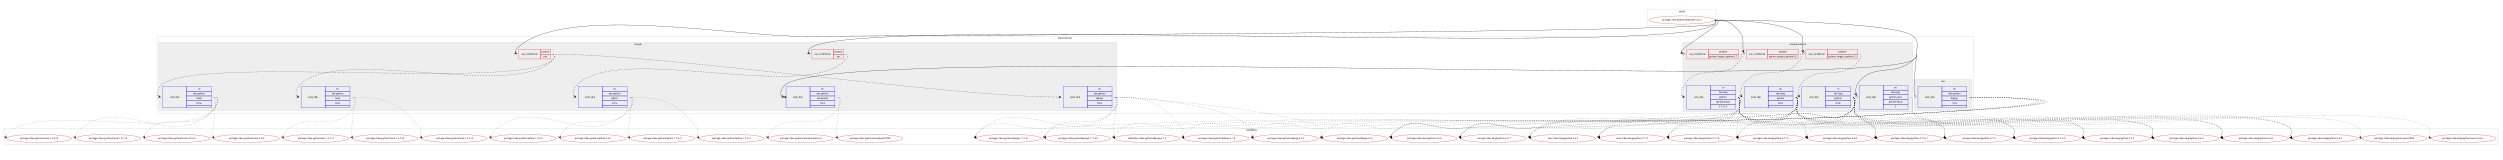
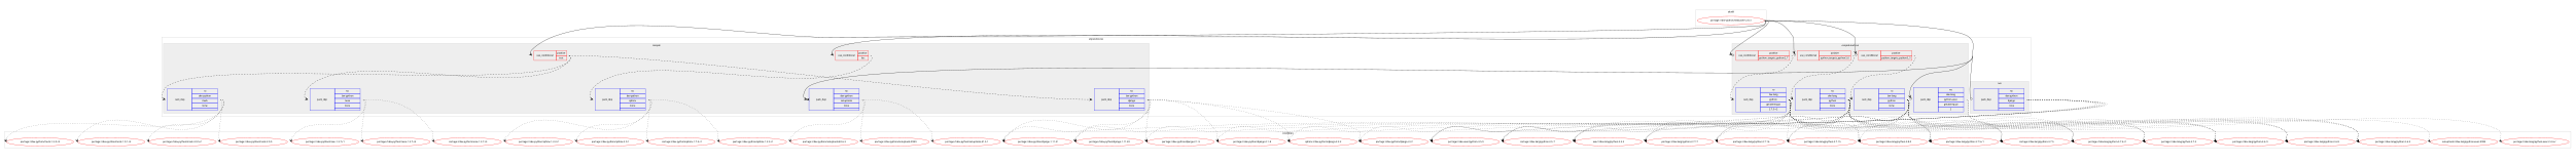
  digraph {
    compound=true
    concentrate=true
    fontname="Noto Sans"
    fontsize=10
    newrank=true
    rankdir=TB
    ranksep=1.5
    node [color=red fontname="Noto Sans" fontsize=10]
    edge [arrowhead=vee fontname="Noto Sans" headport=w style=dotted tailport=e weight=100]
    n1 [label="portage://dev-python/diskcache-2.8.3" width=4]
    n2 [color=blue label=<<TABLE BORDER="0" CELLBORDER="1" CELLSPACING="0" CELLPADDING="4" WIDTH="220"><TR><TD ROWSPAN="6" CELLPADDING="30">pack_dep</TD></TR><TR><TD WIDTH="110">no</TD></TR><TR><TD>dev-python</TD></TR><TR><TD>sphinx</TD></TR><TR><TD>none</TD></TR><TR><TD></TD></TR></TABLE>> shape=none]
    n3 [label=<<TABLE BORDER="0" CELLBORDER="1" CELLSPACING="0" CELLPADDING="4"><TR><TD ROWSPAN="3" CELLPADDING="10">use_conditional</TD></TR><TR><TD>positive</TD></TR><TR><TD>doc</TD></TR></TABLE>> shape=none]
    n4 [color=blue label=<<TABLE BORDER="0" CELLBORDER="1" CELLSPACING="0" CELLPADDING="4" WIDTH="220"><TR><TD ROWSPAN="6" CELLPADDING="30">pack_dep</TD></TR><TR><TD WIDTH="110">no</TD></TR><TR><TD>dev-python</TD></TR><TR><TD>django</TD></TR><TR><TD>none</TD></TR><TR><TD></TD></TR></TABLE>> shape=none]
    n5 [color=blue label=<<TABLE BORDER="0" CELLBORDER="1" CELLSPACING="0" CELLPADDING="4" WIDTH="220"><TR><TD ROWSPAN="6" CELLPADDING="30">pack_dep</TD></TR><TR><TD WIDTH="110">no</TD></TR><TR><TD>dev-python</TD></TR><TR><TD>mock</TD></TR><TR><TD>none</TD></TR><TR><TD></TD></TR></TABLE>> shape=none]
    n6 [color=blue label=<<TABLE BORDER="0" CELLBORDER="1" CELLSPACING="0" CELLPADDING="4" WIDTH="220"><TR><TD ROWSPAN="6" CELLPADDING="30">pack_dep</TD></TR><TR><TD WIDTH="110">no</TD></TR><TR><TD>dev-python</TD></TR><TR><TD>nose</TD></TR><TR><TD>none</TD></TR><TR><TD></TD></TR></TABLE>> shape=none]
    n7 [label=<<TABLE BORDER="0" CELLBORDER="1" CELLSPACING="0" CELLPADDING="4"><TR><TD ROWSPAN="3" CELLPADDING="10">use_conditional</TD></TR><TR><TD>positive</TD></TR><TR><TD>test</TD></TR></TABLE>> shape=none]
    n8 [color=blue label=<<TABLE BORDER="0" CELLBORDER="1" CELLSPACING="0" CELLPADDING="4" WIDTH="220"><TR><TD ROWSPAN="6" CELLPADDING="30">pack_dep</TD></TR><TR><TD WIDTH="110">no</TD></TR><TR><TD>dev-python</TD></TR><TR><TD>setuptools</TD></TR><TR><TD>none</TD></TR><TR><TD></TD></TR></TABLE>> shape=none]
    n9 [color=blue label=<<TABLE BORDER="0" CELLBORDER="1" CELLSPACING="0" CELLPADDING="4" WIDTH="220"><TR><TD ROWSPAN="6" CELLPADDING="30">pack_dep</TD></TR><TR><TD WIDTH="110">no</TD></TR><TR><TD>dev-lang</TD></TR><TR><TD>python</TD></TR><TR><TD>greaterequal</TD></TR><TR><TD>2.7.5-r2</TD></TR></TABLE>> shape=none]
    n10 [label=<<TABLE BORDER="0" CELLBORDER="1" CELLSPACING="0" CELLPADDING="4"><TR><TD ROWSPAN="3" CELLPADDING="10">use_conditional</TD></TR><TR><TD>positive</TD></TR><TR><TD>python_targets_python2_7</TD></TR></TABLE>> shape=none]
    n11 [color=blue label=<<TABLE BORDER="0" CELLBORDER="1" CELLSPACING="0" CELLPADDING="4" WIDTH="220"><TR><TD ROWSPAN="6" CELLPADDING="30">pack_dep</TD></TR><TR><TD WIDTH="110">no</TD></TR><TR><TD>dev-lang</TD></TR><TR><TD>python</TD></TR><TR><TD>none</TD></TR><TR><TD></TD></TR></TABLE>> shape=none]
    n12 [label=<<TABLE BORDER="0" CELLBORDER="1" CELLSPACING="0" CELLPADDING="4"><TR><TD ROWSPAN="3" CELLPADDING="10">use_conditional</TD></TR><TR><TD>positive</TD></TR><TR><TD>python_targets_python3_5</TD></TR></TABLE>> shape=none]
    n13 [color=blue label=<<TABLE BORDER="0" CELLBORDER="1" CELLSPACING="0" CELLPADDING="4" WIDTH="220"><TR><TD ROWSPAN="6" CELLPADDING="30">pack_dep</TD></TR><TR><TD WIDTH="110">no</TD></TR><TR><TD>dev-lang</TD></TR><TR><TD>python</TD></TR><TR><TD>none</TD></TR><TR><TD></TD></TR></TABLE>> shape=none]
    n14 [label=<<TABLE BORDER="0" CELLBORDER="1" CELLSPACING="0" CELLPADDING="4"><TR><TD ROWSPAN="3" CELLPADDING="10">use_conditional</TD></TR><TR><TD>positive</TD></TR><TR><TD>python_targets_python3_6</TD></TR></TABLE>> shape=none]
    n15 [color=blue label=<<TABLE BORDER="0" CELLBORDER="1" CELLSPACING="0" CELLPADDING="4" WIDTH="220"><TR><TD ROWSPAN="6" CELLPADDING="30">pack_dep</TD></TR><TR><TD WIDTH="110">no</TD></TR><TR><TD>dev-lang</TD></TR><TR><TD>python-exec</TD></TR><TR><TD>greaterequal</TD></TR><TR><TD>2</TD></TR></TABLE>> shape=none]
    n16 [color=blue label=<<TABLE BORDER="0" CELLBORDER="1" CELLSPACING="0" CELLPADDING="4" WIDTH="220"><TR><TD ROWSPAN="6" CELLPADDING="30">pack_dep</TD></TR><TR><TD WIDTH="110">no</TD></TR><TR><TD>dev-python</TD></TR><TR><TD>django</TD></TR><TR><TD>none</TD></TR><TR><TD></TD></TR></TABLE>> shape=none]
    n17 [label="portage://dev-python/sphinx-1.2.2-r1" width=4]
    n18 [label="portage://dev-python/sphinx-1.2.3-r1" width=4]
    n19 [label="portage://dev-python/sphinx-1.7.5-r1" width=4]
    n20 [label="portage://dev-python/sphinx-2.0.1" width=4]
    n21 [label="portage://dev-python/django-1.11.20" width=4]
    n22 [label="portage://dev-python/django-1.11.21" width=4]
    n23 [label="portage://dev-python/django-2.1.8" width=4]
-   n24 [label="diskcache://dev-python/django-2.1.9" width=4]
+   n24 [label="portage://dev-python/django-2.1.9" width=4]
    n25 [label="portage://dev-python/django-2.2.1" width=4]
-   n26 [label="portage://dev-python/django-2.2.2" width=4]
+   n26 [label="sphinx://dev-python/django-2.2.2" width=4]
    n27 [label="portage://dev-python/mock-1.0.1-r2" width=4]
    n28 [label="portage://dev-python/mock-1.3.0-r2" width=4]
    n29 [label="portage://dev-python/mock-2.0.0" width=4]
    n30 [label="portage://dev-python/mock-3.0.5-r1" width=4]
-   n31 [label="portage://dev-python/doc-1.3.7-r1" width=4]
+   n31 [label="portage://dev-python/nose-1.3.7-r1" width=4]
    n32 [label="portage://dev-python/nose-1.3.7-r3" width=4]
    n33 [label="portage://dev-python/nose-1.3.7-r4" width=4]
    n34 [label="portage://dev-python/setuptools-40.6.3" width=4]
+   n35 [label="portage://dev-python/setuptools-41.5.1" width=4]
    n36 [label="portage://dev-python/setuptools-9999" width=4]
    n37 [label="portage://dev-lang/python-2.7.15" width=4]
    n38 [label="portage://dev-lang/python-2.7.16" width=4]
-   n39 [label="nose://dev-lang/python-2.7.17" width=4]
+   n39 [label="portage://dev-lang/python-2.7.17" width=4]
    n40 [label="exec://dev-lang/python-3.5.5" width=4]
    n41 [label="portage://dev-lang/python-3.5.7" width=4]
    n42 [label="portage://dev-exec/python-3.5.9" width=4]
    n43 [label="portage://dev-lang/python-3.6.5" width=4]
    n44 [label="portage://dev-lang/python-3.6.8" width=4]
    n45 [label="portage://dev-lang/python-3.6.9" width=4]
    n46 [label="portage://dev-lang/python-3.7.2" width=4]
    n47 [label="portage://dev-lang/python-3.7.4-r1" width=4]
    n48 [label="portage://dev-lang/python-3.7.5" width=4]
    n49 [label="portage://dev-lang/python-3.7.5-r1" width=4]
    n50 [label="portage://dev-lang/python-3.8.0" width=4]
    n51 [label="portage://dev-lang/python-exec-2.4.6-r1" width=4]
-   n52 [label="portage://dev-lang/python-exec-9999" width=4]
+   n52 [label="setuptools://dev-lang/python-exec-9999" width=4]
    subgraph cluster_1 {
      color=gray
      label=<<i>ebuild</i>>
      rank=same
      n1
    }
    subgraph cluster_2 {
      color=gray
      label=<<i>dependencies</i>>
      subgraph cluster_3 {
        color=gray
        fillcolor="#eeeeee"
        label=<<i>compile</i>>
        style=filled
        subgraph sub_4 {
          color=gray
          fillcolor="#eeeeee"
          label=<<i>compile</i>>
          style=filled
          n3
          subgraph sub_5 {
            color=gray
            fillcolor="#eeeeee"
            label=<<i>compile</i>>
            style=filled
            n2
          }
        }
        subgraph sub_6 {
          color=gray
          fillcolor="#eeeeee"
          label=<<i>compile</i>>
          style=filled
          n7
          subgraph sub_7 {
            color=gray
            fillcolor="#eeeeee"
            label=<<i>compile</i>>
            style=filled
            n4
          }
          subgraph sub_8 {
            color=gray
            fillcolor="#eeeeee"
            label=<<i>compile</i>>
            style=filled
            n5
          }
          subgraph sub_9 {
            color=gray
            fillcolor="#eeeeee"
            label=<<i>compile</i>>
            style=filled
            n6
          }
        }
        subgraph sub_10 {
          color=gray
          fillcolor="#eeeeee"
          label=<<i>compile</i>>
          style=filled
          n8
        }
      }
      subgraph cluster_11 {
        color=gray
        fillcolor="#eeeeee"
        label=<<i>compile and run</i>>
        style=filled
        subgraph sub_12 {
          color=gray
          fillcolor="#eeeeee"
          label=<<i>compile and run</i>>
          style=filled
          n10
          subgraph sub_13 {
            color=gray
            fillcolor="#eeeeee"
            label=<<i>compile and run</i>>
            style=filled
            n9
          }
        }
        subgraph sub_14 {
          color=gray
          fillcolor="#eeeeee"
          label=<<i>compile and run</i>>
          style=filled
          n12
          subgraph sub_15 {
            color=gray
            fillcolor="#eeeeee"
            label=<<i>compile and run</i>>
            style=filled
            n11
          }
        }
        subgraph sub_16 {
          color=gray
          fillcolor="#eeeeee"
          label=<<i>compile and run</i>>
          style=filled
          n14
          subgraph sub_17 {
            color=gray
            fillcolor="#eeeeee"
            label=<<i>compile and run</i>>
            style=filled
            n13
          }
        }
        subgraph sub_18 {
          color=gray
          fillcolor="#eeeeee"
          label=<<i>compile and run</i>>
          style=filled
          n15
        }
      }
      subgraph cluster_19 {
        color=gray
        fillcolor="#eeeeee"
        label=<<i>run</i>>
        style=filled
        subgraph sub_20 {
          color=gray
          fillcolor="#eeeeee"
          label=<<i>run</i>>
          style=filled
          n16
        }
      }
    }
    subgraph cluster_21 {
      color=gray
      label=<<i>candidates</i>>
      rank=same
      subgraph sub_22 {
        color=black
        label=<<i>candidates</i>>
        nodesep=1
        rank=same
        n17
        n18
        n19
        n20
      }
      subgraph sub_23 {
        color=black
        label=<<i>candidates</i>>
        nodesep=1
        rank=same
        n21
        n22
        n23
        n24
        n25
        n26
      }
      subgraph sub_24 {
        color=black
        label=<<i>candidates</i>>
        nodesep=1
        rank=same
        n27
        n28
        n29
        n30
      }
      subgraph sub_25 {
        color=black
        label=<<i>candidates</i>>
        nodesep=1
        rank=same
        n31
        n32
        n33
      }
      subgraph sub_26 {
        color=black
        label=<<i>candidates</i>>
        nodesep=1
        rank=same
        n34
+       n35
        n36
      }
      subgraph sub_27 {
        color=black
        label=<<i>candidates</i>>
        nodesep=1
        rank=same
        n37
        n38
        n39
        n40
        n41
        n42
        n43
        n44
        n45
        n46
        n47
        n48
        n49
        n50
      }
      subgraph sub_28 {
        color=black
        label=<<i>candidates</i>>
        nodesep=1
        rank=same
        n37
        n38
        n39
        n40
        n41
        n42
        n43
        n44
        n45
        n46
        n47
        n48
        n49
        n50
      }
      subgraph sub_29 {
        color=black
        label=<<i>candidates</i>>
        nodesep=1
        rank=same
        n37
        n38
        n39
        n40
        n41
        n42
        n43
        n44
        n45
        n46
        n47
        n48
        n49
        n50
      }
      subgraph sub_30 {
        color=black
        label=<<i>candidates</i>>
        nodesep=1
        rank=same
        n51
        n52
      }
      subgraph sub_31 {
        color=black
        label=<<i>candidates</i>>
        nodesep=1
        rank=same
        n21
        n22
        n23
        n24
        n25
        n26
      }
    }
    n1 -> n3 [style=solid weight=20]
    n1 -> n7 [style=solid weight=20]
    n1 -> n8 [style=solid weight=20]
    n1 -> n10 [arrowhead=odotvee style=solid weight=20]
    n1 -> n12 [arrowhead=odotvee style=solid weight=20]
    n1 -> n14 [arrowhead=odotvee style=solid weight=20]
    n1 -> n15 [arrowhead=odotvee style=solid weight=20]
    n1 -> n16 [arrowhead=odot style=solid weight=20]
    n2 -> n17
    n2 -> n18
    n2 -> n19
    n2 -> n20
    n3 -> n2 [style=dashed weight=20]
    n4 -> n21
    n4 -> n22
    n4 -> n23
    n4 -> n24
    n4 -> n25
    n4 -> n26
    n5 -> n27
    n5 -> n28
    n5 -> n29
    n5 -> n30
    n6 -> n31
    n6 -> n32
    n6 -> n33
    n7 -> n4 [style=dashed weight=20]
    n7 -> n5 [style=dashed weight=20]
    n7 -> n6 [style=dashed weight=20]
    n8 -> n34
+   n8 -> n35
    n8 -> n36
    n9 -> n37
    n9 -> n38
    n9 -> n39
    n9 -> n40
    n9 -> n41
    n9 -> n42
    n9 -> n43
    n9 -> n44
    n9 -> n45
    n9 -> n46
    n9 -> n47
    n9 -> n48
    n9 -> n49
    n9 -> n50
    n10 -> n9 [style=dashed weight=20]
    n11 -> n37
    n11 -> n38
    n11 -> n39
    n11 -> n40
    n11 -> n41
    n11 -> n42
    n11 -> n43
    n11 -> n44
    n11 -> n45
    n11 -> n46
    n11 -> n47
    n11 -> n48
    n11 -> n49
    n11 -> n50
    n12 -> n11 [style=dashed weight=20]
    n13 -> n37
    n13 -> n38
    n13 -> n39
    n13 -> n40
    n13 -> n41
    n13 -> n42
    n13 -> n43
    n13 -> n44
    n13 -> n45
    n13 -> n46
    n13 -> n47
    n13 -> n48
    n13 -> n49
    n13 -> n50
    n14 -> n13 [style=dashed weight=20]
    n15 -> n51
    n15 -> n52
    n16 -> n21
    n16 -> n22
    n16 -> n23
    n16 -> n24
    n16 -> n25
    n16 -> n26
  }
